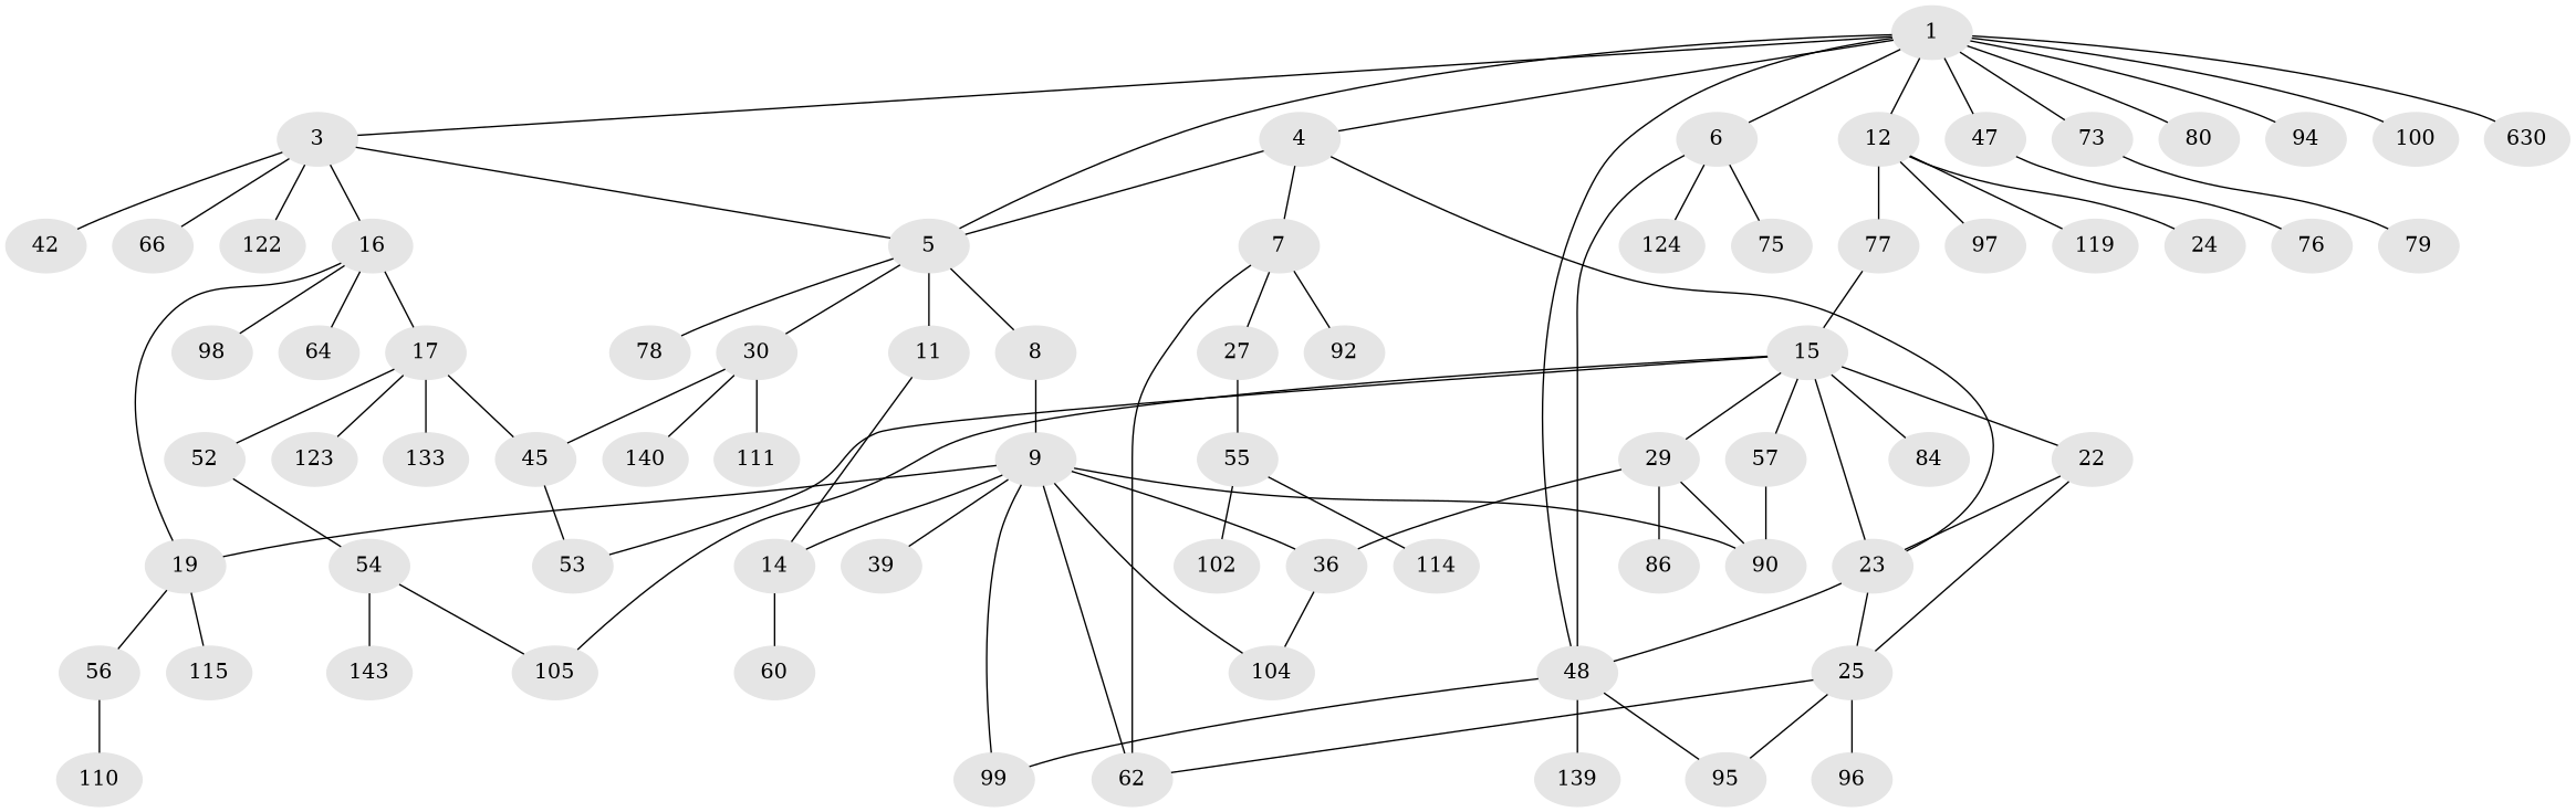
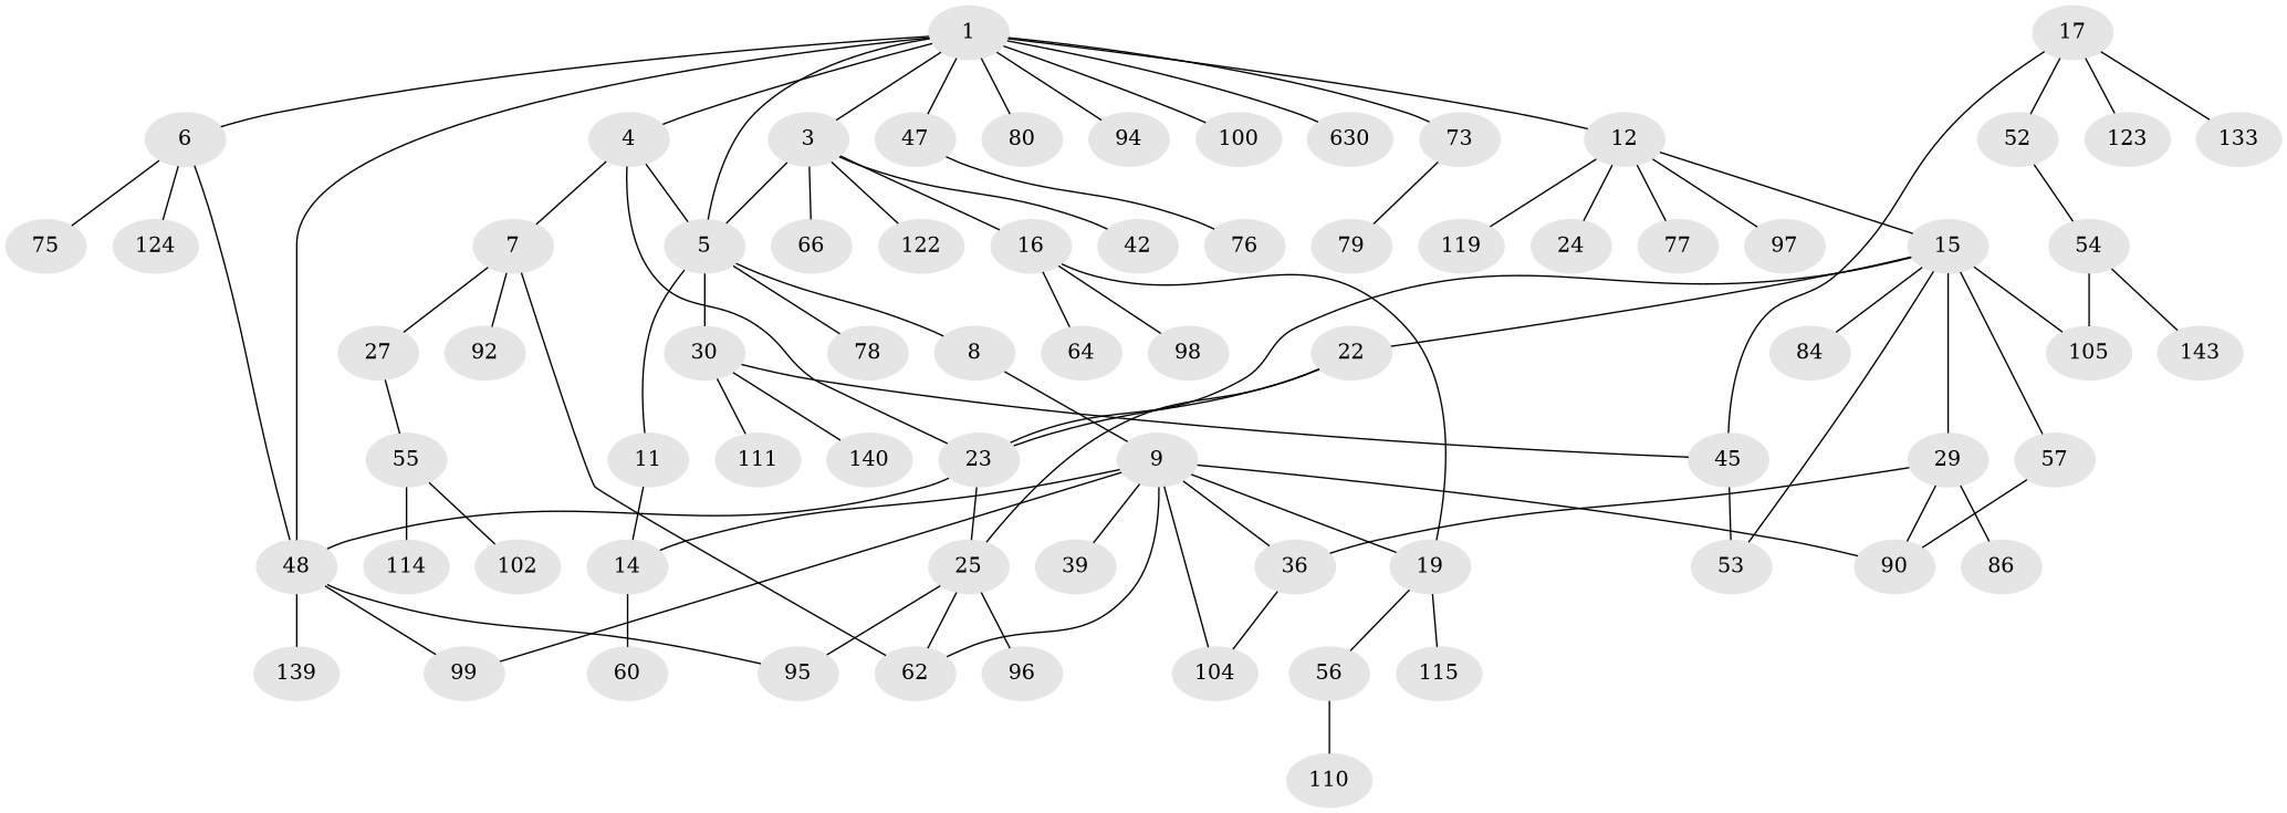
  graph {
    node [color=gray90 style=filled]
    1 [super="+20+2"]
    3 [super="+49"]
    4 [super="+93"]
    5 [super="+13+28"]
    6 [super="+88+18+40"]
    12
    47
    48 [super="+106+51"]
    73
    80 [super="+89+120"]
    94
    100
    n13 [label=630]
    16 [super="+61"]
    42 [super="+68"]
    66
    122
    7
    23 [super="+125+67"]
    8
    11 [super="+103+138+43"]
    30 [super="+65+34+71+35"]
    78
    75
    124
    15 [super="+21+44+70"]
    24 [super="+101"]
    77
    97
    119
    76 [super="+91"]
    99
    95
    139
    79
    19 [super="+41"]
    17
    64
    98 [super="+107"]
    27 [super="+58"]
    62 [super="+116+74+113"]
    92
    25 [super="+32+82+72"]
    9 [super="+121+10"]
    14
    45 [super="+46"]
    111
    140
    55
    36
    39
    90 [super="+141"]
    104
    60
    56 [super="+127+83"]
    115
    22
    29 [super="+37+136"]
    53
    57
    84
    105
    86
    52 [super="+129"]
    123
    133
    54 [super="+59"]
    110
    96
    102
    114
    143
    1 -- 3
    1 -- 4
    1 -- 5
    1 -- 6
    1 -- 12
    1 -- 47
    1 -- 48
    1 -- 73
    1 -- 80
    1 -- 94
    1 -- 100
    1 -- n13
    3 -- 5
    3 -- 16
    3 -- 42
    3 -- 66
    3 -- 122
    4 -- 5
    4 -- 7
    4 -- 23
    5 -- 8
    5 -- 11
    5 -- 30
    5 -- 78
    6 -- 48
    6 -- 75
    6 -- 124
-   77 -- 15
+   12 -- 15
    12 -- 24
    12 -- 77
    12 -- 97
    12 -- 119
    47 -- 76
    48 -- 99
    48 -- 95
    48 -- 139
    73 -- 79
    16 -- 19
-   16 -- 17
    16 -- 64
    16 -- 98
    7 -- 27
    7 -- 62
    7 -- 92
    23 -- 48
    23 -- 25
    8 -- 9
    11 -- 14
    30 -- 45
    30 -- 111
    30 -- 140
    15 -- 23
    15 -- 22
    15 -- 29
    15 -- 53
    15 -- 57
    15 -- 84
    15 -- 105
    19 -- 56
    19 -- 115
    17 -- 45
    17 -- 52
    17 -- 123
    17 -- 133
    27 -- 55
    25 -- 95
    25 -- 62
    25 -- 96
    9 -- 99
    9 -- 19
    9 -- 62
    9 -- 14
    9 -- 36
    9 -- 39
    9 -- 90
    9 -- 104
    14 -- 60
    45 -- 53
    55 -- 102
    55 -- 114
    36 -- 104
    56 -- 110
    22 -- 23
    22 -- 25
    29 -- 36
    29 -- 90
    29 -- 86
    57 -- 90
    52 -- 54
    54 -- 105
    54 -- 143
  }
